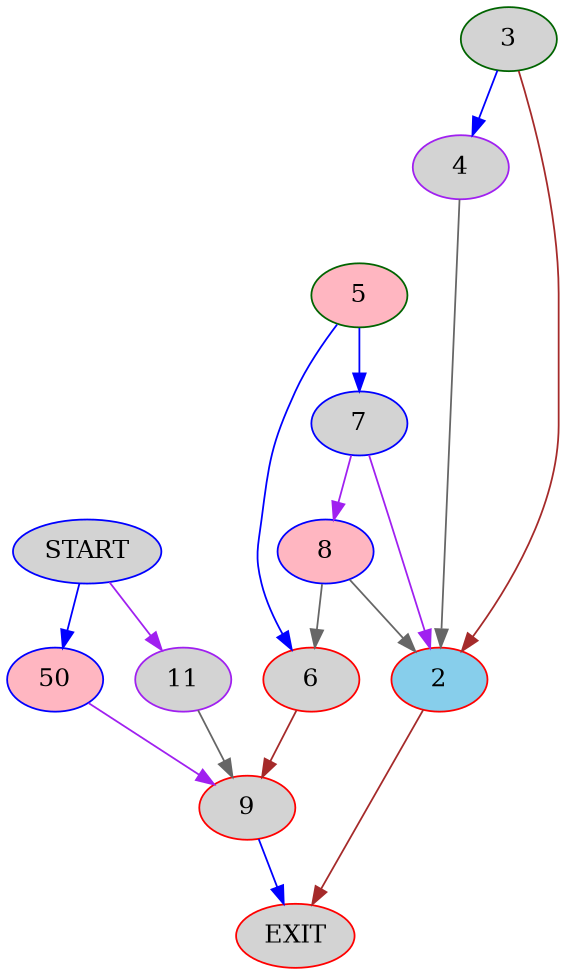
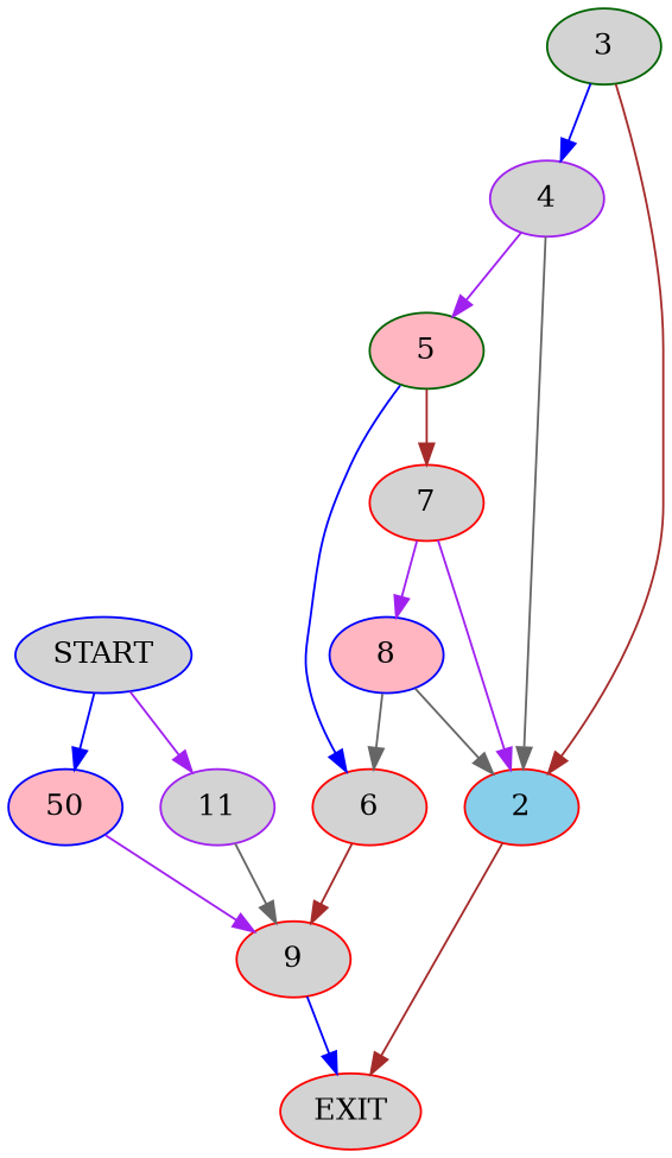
  digraph {
    node [color=blue fillcolor=lightgrey style=filled]
    edge [color=purple]
    n1 [label=START]
    n2 [fillcolor=lightpink label=50]
    11 [color=purple]
    9 [color=red]
    n5 [color=red label=EXIT]
    2 [color=red fillcolor=skyblue]
    3 [color=darkgreen]
    4 [color=purple]
    5 [color=darkgreen fillcolor=lightpink]
    6 [color=red]
-   7
+   7 [color=red]
    8 [fillcolor=lightpink]
    n1 -> n2 [color=blue]
    n1 -> 11
    n2 -> 9
    11 -> 9 [color=gray40]
    9 -> n5 [color=blue]
    2 -> n5 [color=brown]
    3 -> 2 [color=brown]
    3 -> 4 [color=blue]
    4 -> 2 [color=gray40]
+   4 -> 5
    5 -> 6 [color=blue]
-   5 -> 7 [color=blue]
+   5 -> 7 [color=brown]
    6 -> 9 [color=brown]
    7 -> 2
    7 -> 8
    8 -> 2 [color=gray40]
    8 -> 6 [color=gray40]
  }
